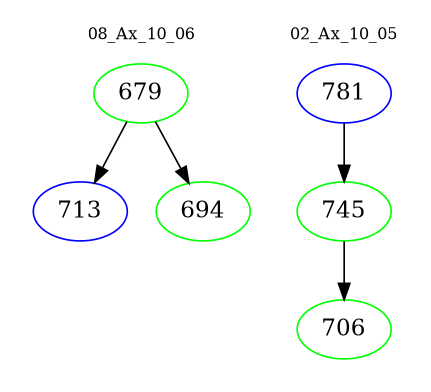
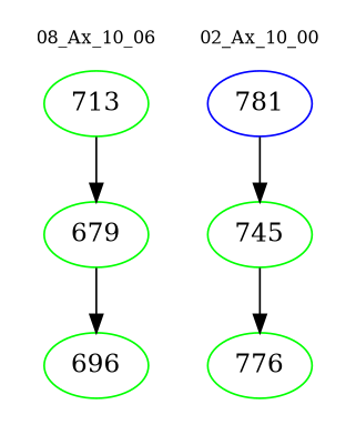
  digraph {
    node [color=green]
    edge [color=black]
-   n1 [color=blue label=713]
+   n1 [label=713]
    n2 [label=679]
-   n3 [label=694]
+   n3 [label=696]
    n4 [color=blue label=781]
    n5 [label=745]
-   n6 [label=706]
+   n6 [label=776]
    subgraph cluster_1 {
      color=white
      fontsize=10
      label="08_Ax_10_06"
      n1
      n2
      n3
    }
    subgraph cluster_2 {
      color=white
      fontsize=10
-     label="02_Ax_10_05"
+     label="02_Ax_10_00"
      n4
      n5
      n6
    }
-   n2 -> n1
+   n1 -> n2
    n2 -> n3
    n4 -> n5
    n5 -> n6
  }
